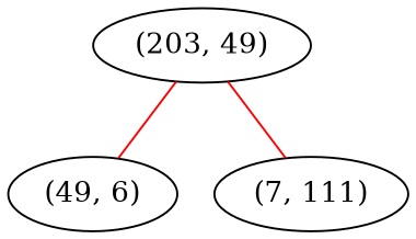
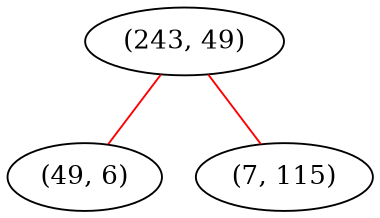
  graph {
    edge [color=red weight=1]
-   "(203, 49)"
+   "(203, 49)" [label="(243, 49)"]
    "(49, 6)"
-   "(7, 111)"
+   "(7, 111)" [label="(7, 115)"]
    "(203, 49)" -- "(49, 6)"
    "(203, 49)" -- "(7, 111)"
  }
